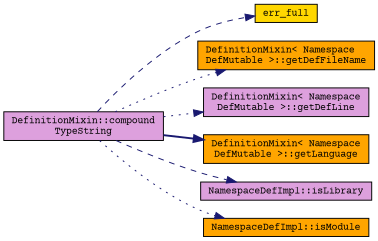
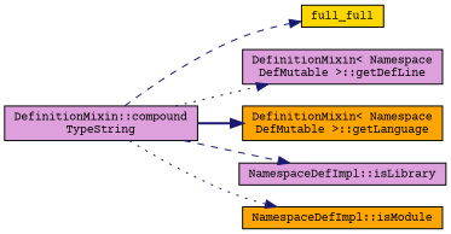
  digraph {
    fontname="Courier Prime"
    rankdir=LR
    node [color=black fillcolor=plum fontname="Courier Prime" fontsize=10 shape=record style=filled]
    edge [color=midnightblue fontname="Courier Prime" fontsize=10 labelfontname=Helvetica labelfontsize=10 style=dotted]
    n1 [fontcolor=black height=0.2 label="DefinitionMixin::compound\lTypeString" width=0.4]
-   n2 [fillcolor=gold height=0.2 label=err_full width=0.4]
-   n3 [fillcolor=orange height=0.2 label="DefinitionMixin\< Namespace\lDefMutable \>::getDefFileName" width=0.4]
+   n2 [fillcolor=gold height=0.2 label=full_full width=0.4]
    n4 [height=0.2 label="DefinitionMixin\< Namespace\lDefMutable \>::getDefLine" width=0.4]
    n5 [fillcolor=orange height=0.2 label="DefinitionMixin\< Namespace\lDefMutable \>::getLanguage" width=0.4]
    n6 [height=0.2 label="NamespaceDefImpl::isLibrary" width=0.4]
    n7 [fillcolor=orange height=0.2 label="NamespaceDefImpl::isModule" width=0.4]
    n1 -> n2 [style=dashed]
-   n1 -> n3
    n1 -> n4
    n1 -> n5 [style=bold]
    n1 -> n6 [style=dashed]
    n1 -> n7
  }
